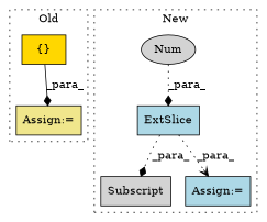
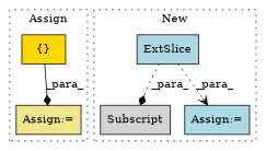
  digraph {
    node [a=68 fillcolor=lightblue l=3 shape=box style=filled]
    edge [arrowhead=diamond style=dotted]
    n1 [a=59 fillcolor=gold l="2,1" label="{}" s="2275,2275"]
    n2 [fillcolor=khaki label="Assign:=" s=2632]
    n3 [a=85 l=1 label=ExtSlice s=2356]
    n4 [a=63 fillcolor=lightgrey l="7,0" label=Subscript s="2356,0"]
-   n5 [a=76 fillcolor=lightgrey l=1 label=Num s=2361 shape=ellipse]
    n6 [label="Assign:=" s=2491]
    subgraph cluster_1 {
-     label=Old
+     label=Assign
      style=dotted
      n1
      n2
    }
    subgraph cluster_2 {
      label=New
      style=dotted
      n3
      n4
-     n5
      n6
    }
    n1 -> n2 [label=_para_ style=solid]
    n3 -> n4 [label=_para_]
    n3 -> n6 [arrowhead=vee label=_para_]
-   n5 -> n3 [label=_para_]
  }
